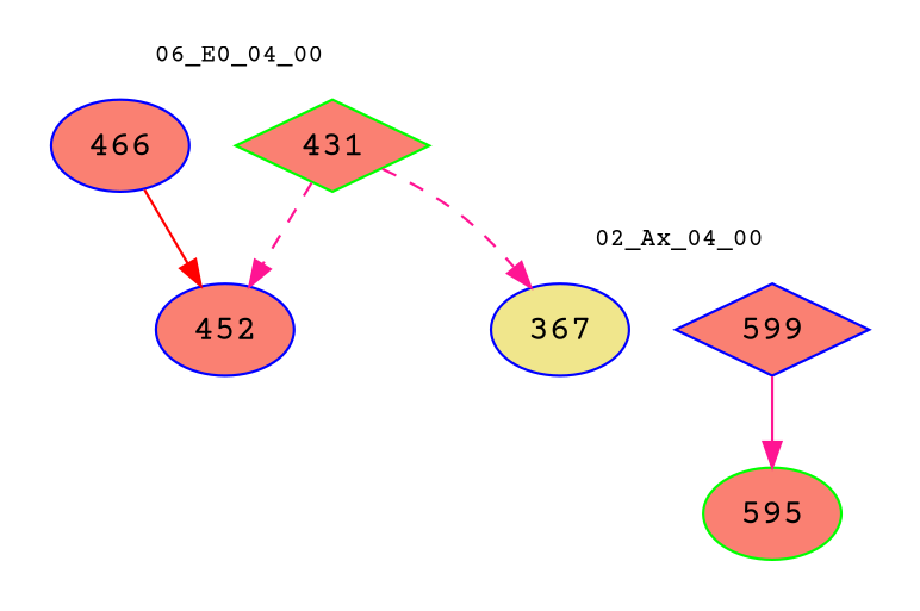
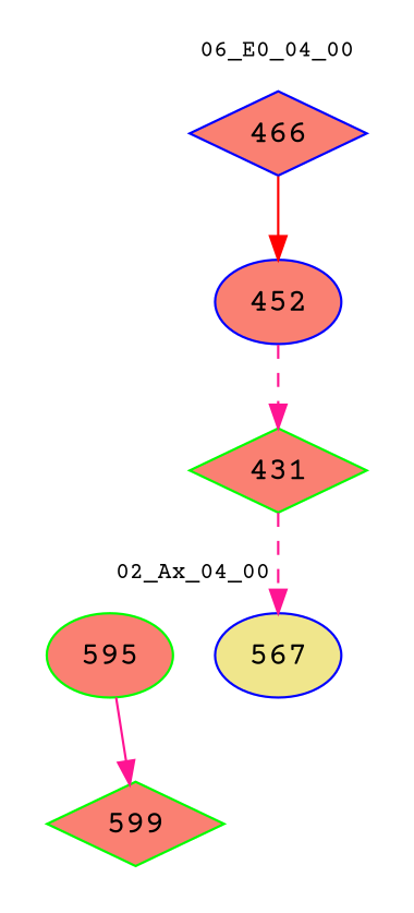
  digraph {
    fontname="Courier Prime"
    node [color=blue fillcolor=salmon fontname="Courier Prime" shape=ellipse style=filled]
    edge [color=deeppink fontname="Courier Prime" style=solid]
-   n1 [label=599 shape=diamond]
-   n2 [fillcolor=khaki label=367]
+   n1 [color=green label=599 shape=diamond]
+   n2 [fillcolor=khaki label=567]
    n3 [color=green label=595]
    n4 [label=452]
    n5 [color=green label=431 shape=diamond]
-   n6 [label=466]
+   n6 [label=466 shape=diamond]
    subgraph cluster_1 {
      color=white
      fontsize=10
      label="02_Ax_04_00"
      n1
      n2
      n3
    }
    subgraph cluster_2 {
      color=white
      fontsize=10
      label="06_E0_04_00"
      n4
      n5
      n6
    }
-   n1 -> n3
-   n5 -> n4 [style=dashed]
+   n3 -> n1
+   n4 -> n5 [style=dashed]
    n5 -> n2 [style=dashed]
    n6 -> n4 [color=red]
  }
